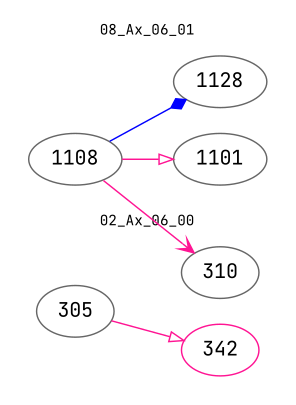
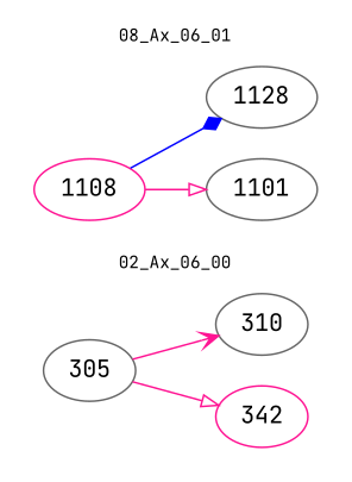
  digraph {
    fontname="JetBrains Mono"
    rankdir=LR
    node [color=gray40 fontname="JetBrains Mono"]
    edge [arrowhead=onormal color=deeppink fontname="JetBrains Mono"]
-   n1 [label=1108]
+   n1 [color=deeppink label=1108]
    n2 [label=1101]
    n3 [label=1128]
    n4 [label=305]
    n5 [color=deeppink label=342]
    n6 [label=310]
    subgraph cluster_1 {
      color=white
      fontsize=10
      label="08_Ax_06_01"
      n1
      n2
      n3
    }
    subgraph cluster_2 {
      color=white
      fontsize=10
      label="02_Ax_06_00"
      n4
      n5
      n6
    }
    n1 -> n2
    n1 -> n3 [arrowhead=diamond color=blue]
    n4 -> n5
-   n1 -> n6 [arrowhead=vee]
+   n4 -> n6 [arrowhead=vee]
  }
